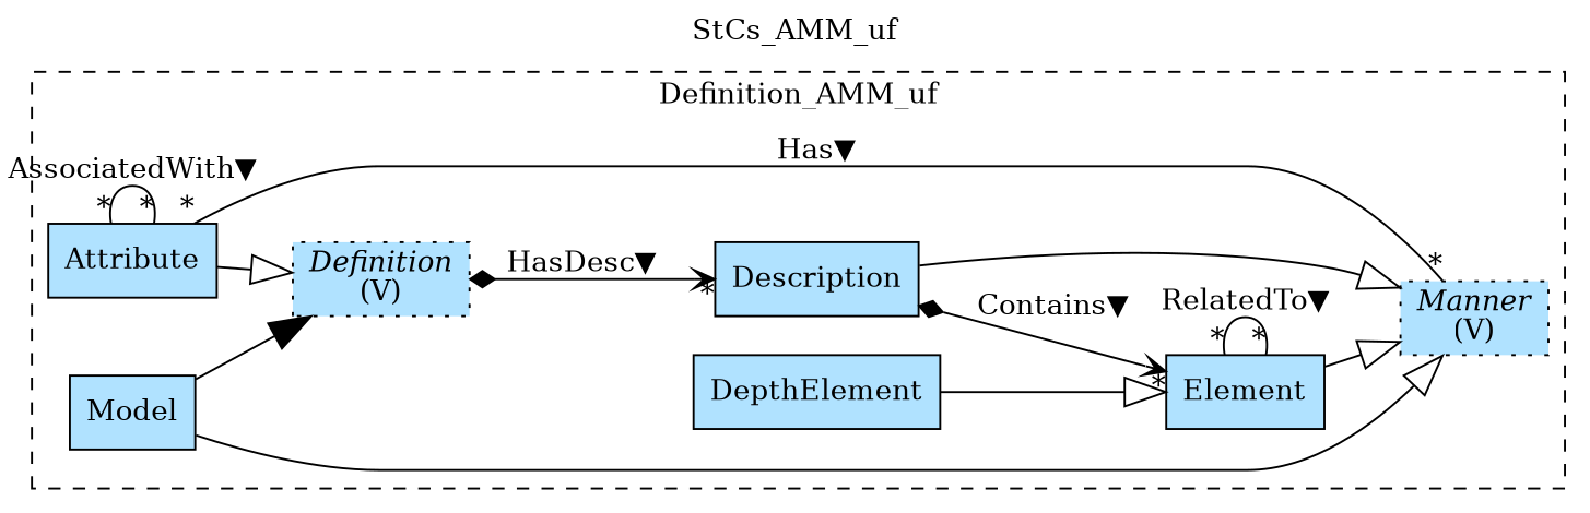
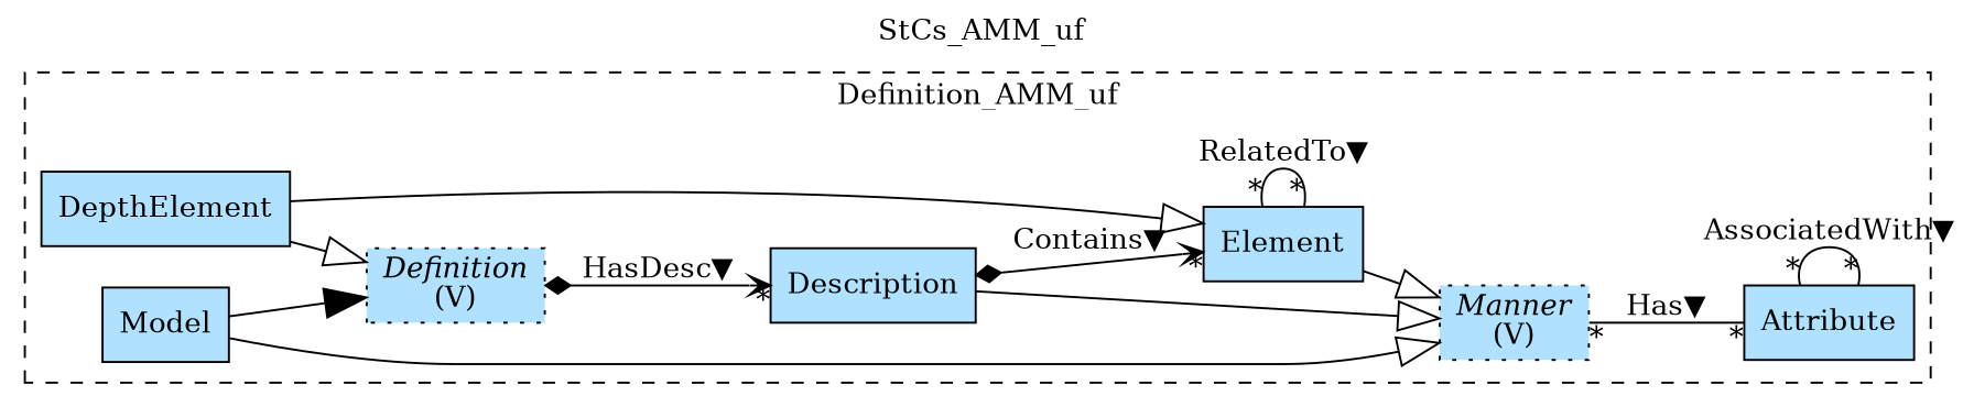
  digraph {
    label=StCs_AMM_uf
    labelfontsize=12
    labelloc=tl
    rankdir=LR
    node [fillcolor=lightskyblue1 shape=record style=filled]
    edge [arrowhead=onormal arrowsize=2.0]
    n1 [label=Attribute]
    n2 [label=Description]
    n3 [label=<{<I>Manner</I><br/>(V)}> style="filled,dotted"]
    n4 [label=Element]
    n5 [label=Model]
    n6 [label=<{<I>Definition</I><br/>(V)}> style="filled,dotted"]
    n7 [label=DepthElement]
    subgraph cluster_1 {
      label=Definition_AMM_uf
      style=dashed
      n1
      n2
      n3
      n4
      n5
      n6
      n7
    }
    n1 -> n1 [dir=none headlabel="*" label="AssociatedWith▼" taillabel="*" arrowhead="" arrowsize=""]
    n2 -> n3
    n2 -> n4 [arrowhead=vee arrowtail=diamond dir=both headlabel="*" label="Contains▼" arrowsize=""]
    n3 -> n1 [dir=none headlabel="*" label="Has▼" taillabel="*" arrowhead="" arrowsize=""]
    n4 -> n3
    n4 -> n4 [dir=none headlabel="*" label="RelatedTo▼" taillabel="*" arrowhead="" arrowsize=""]
    n5 -> n3
    n5 -> n6 [arrowhead=normal]
    n6 -> n2 [arrowhead=vee arrowtail=diamond dir=both headlabel="*" label="HasDesc▼" arrowsize=""]
    n7 -> n4
-   n1 -> n6
+   n7 -> n6
  }
